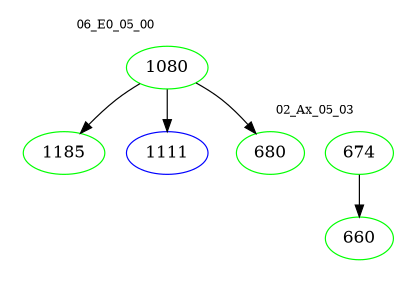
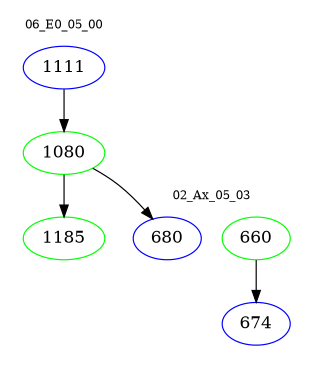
  digraph {
    node [color=green]
    edge [color=black]
    n1 [label=660]
-   n2 [label=674]
-   n3 [label=680]
+   n2 [color=blue label=674]
+   n3 [color=blue label=680]
    n4 [label=1080]
    n5 [label=1185]
    n6 [color=blue label=1111]
    subgraph cluster_1 {
      color=white
      fontsize=10
      label="02_Ax_05_03"
      n1
      n2
      n3
    }
    subgraph cluster_2 {
      color=white
      fontsize=10
      label="06_E0_05_00"
      n4
      n5
      n6
    }
-   n2 -> n1
+   n1 -> n2
    n4 -> n3
    n4 -> n5
-   n4 -> n6
+   n6 -> n4
  }
